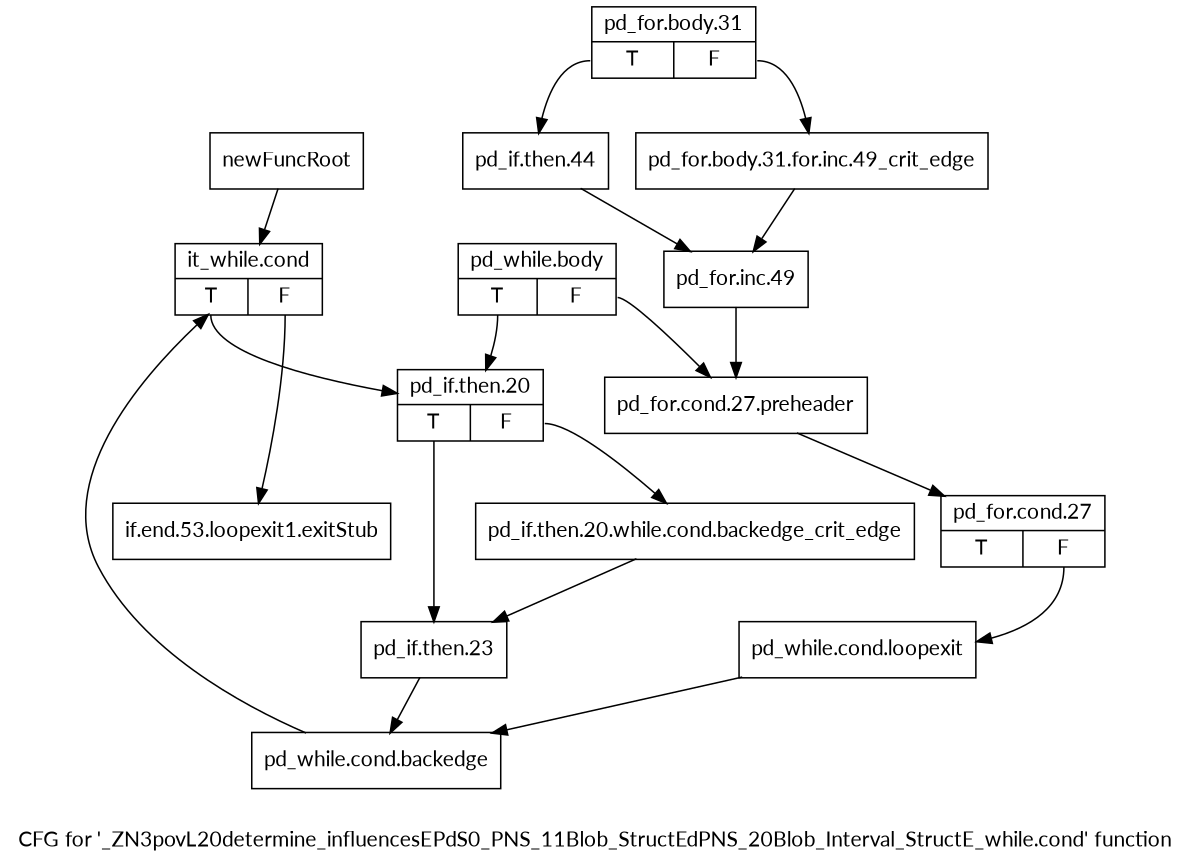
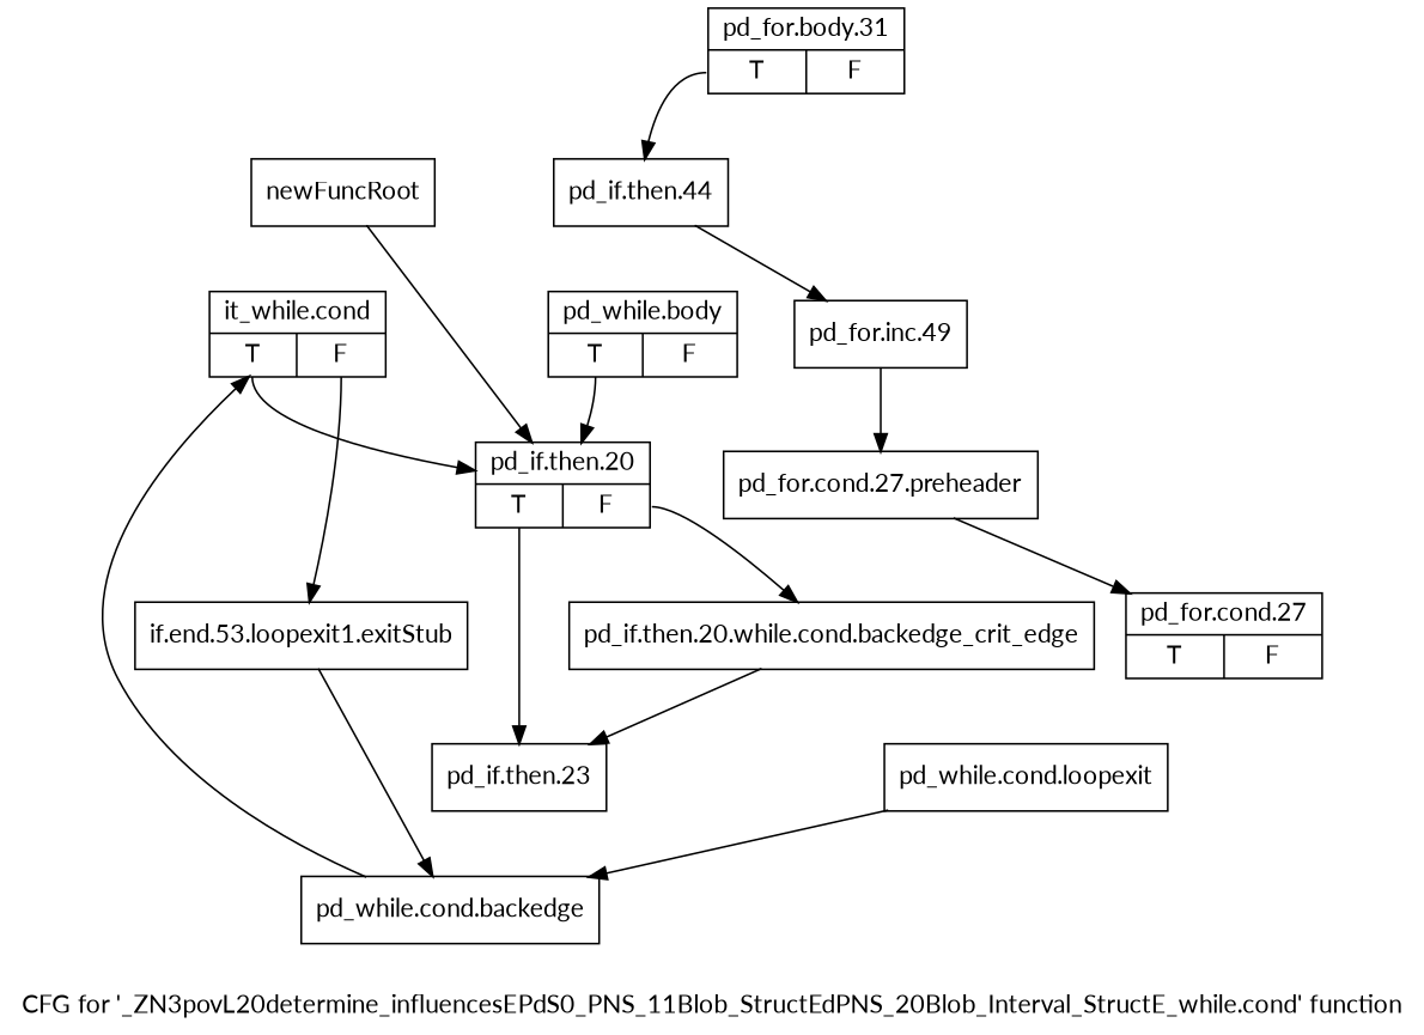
  digraph {
    fontname=Lato
    label="CFG for '_ZN3povL20determine_influencesEPdS0_PNS_11Blob_StructEdPNS_20Blob_Interval_StructE_while.cond' function"
    node [fontname=Lato shape=record]
    edge [fontname=Lato]
    n1 [label="{newFuncRoot}"]
    n2 [label="{it_while.cond|{<s0>T|<s1>F}}"]
    n3 [label="{if.end.53.loopexit1.exitStub}"]
    n4 [label="{pd_if.then.20|{<s0>T|<s1>F}}"]
    n5 [label="{pd_while.body|{<s0>T|<s1>F}}"]
    n6 [label="{pd_for.cond.27.preheader}"]
    n7 [label="{pd_if.then.23}"]
    n8 [label="{pd_if.then.20.while.cond.backedge_crit_edge}"]
    n9 [label="{pd_for.cond.27|{<s0>T|<s1>F}}"]
    n10 [label="{pd_while.cond.backedge}"]
    n11 [label="{pd_while.cond.loopexit}"]
    n12 [label="{pd_for.body.31|{<s0>T|<s1>F}}"]
    n13 [label="{pd_if.then.44}"]
-   n14 [label="{pd_for.body.31.for.inc.49_crit_edge}"]
    n15 [label="{pd_for.inc.49}"]
-   n1 -> n2
+   n1 -> n4
    n2 -> n3 [tailport=s1]
    n2 -> n4 [tailport=s0]
    n4 -> n7 [tailport=s0]
    n4 -> n8 [tailport=s1]
    n5 -> n4 [tailport=s0]
-   n5 -> n6 [tailport=s1]
    n6 -> n9
-   n7 -> n10
+   n3 -> n10
    n8 -> n7
-   n9 -> n11 [tailport=s1]
    n10 -> n2
    n11 -> n10
    n12 -> n13 [tailport=s0]
-   n12 -> n14 [tailport=s1]
    n13 -> n15
-   n14 -> n15
    n15 -> n6
  }
